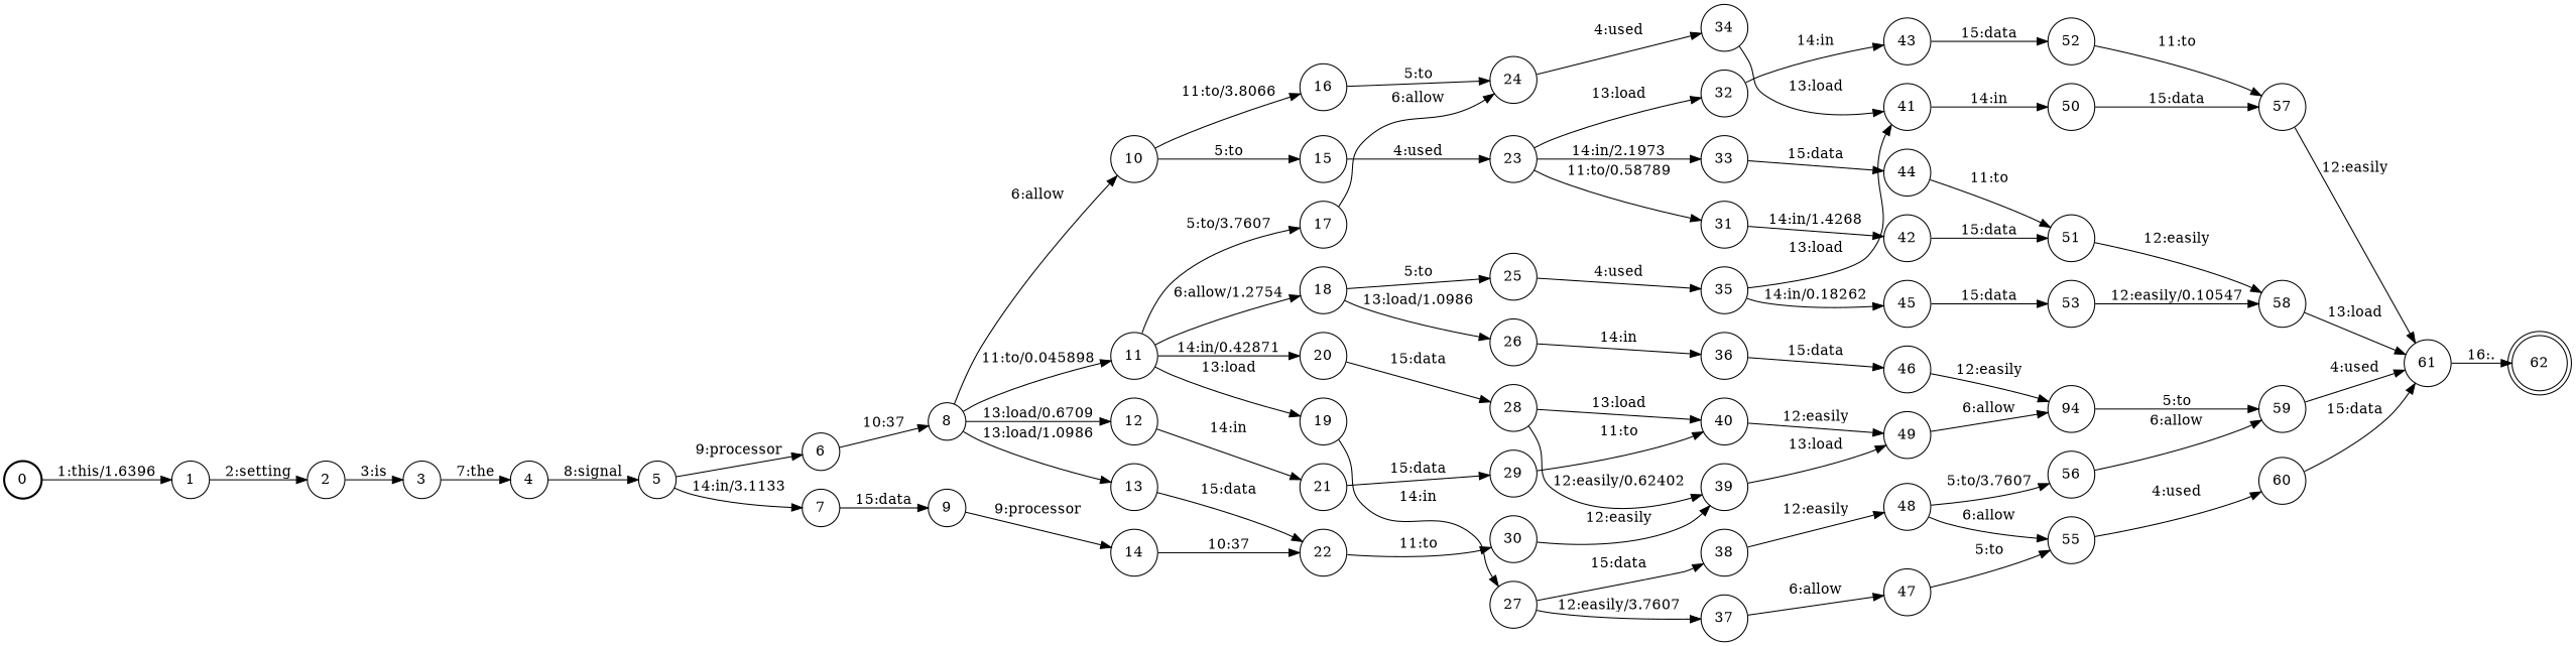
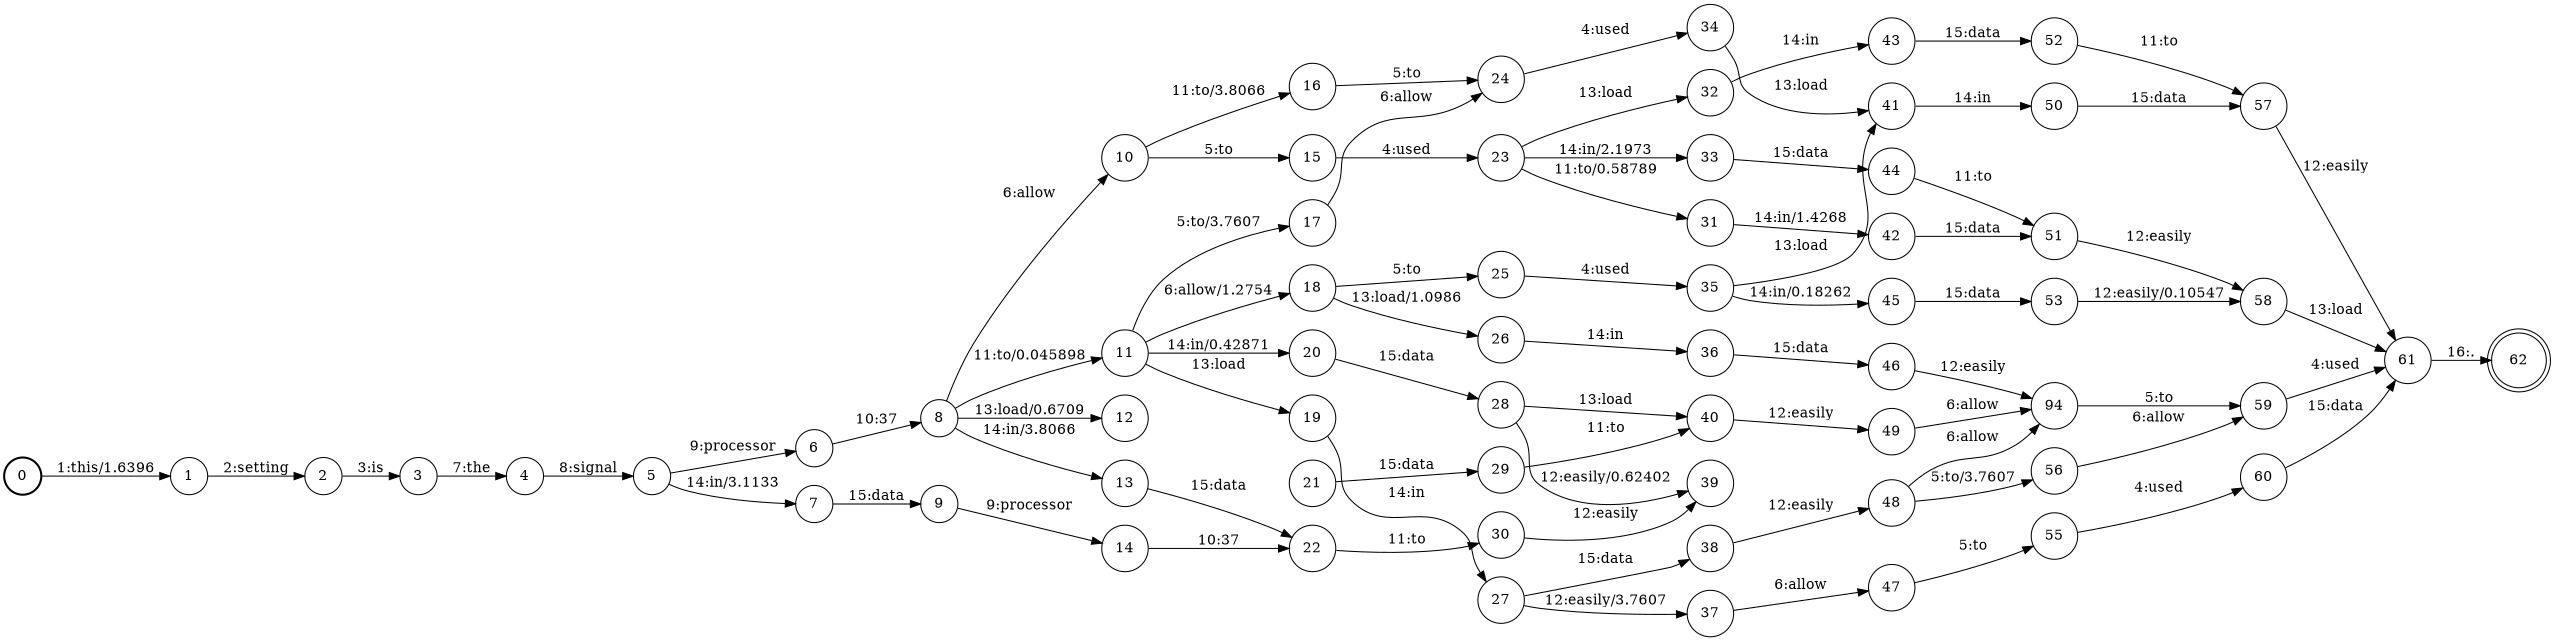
  digraph {
    nodesep=0.25
    rankdir=LR
    ranksep=0.4
    node [fontsize=14 shape=circle style=solid]
    edge [fontsize=14]
    n1 [label=0 style=bold]
    n2 [label=1]
    n3 [label=2]
    n4 [label=3]
    n5 [label=4]
    n6 [label=5]
    n7 [label=6]
    n8 [label=7]
    n9 [label=8]
    n10 [label=9]
    n11 [label=10]
    n12 [label=11]
    n13 [label=12]
    n14 [label=13]
    n15 [label=14]
    n16 [label=15]
    n17 [label=16]
    n18 [label=18]
    n19 [label=17]
    n20 [label=19]
    n21 [label=20]
    n22 [label=21]
    n23 [label=22]
    n24 [label=23]
    n25 [label=24]
    n26 [label=25]
    n27 [label=26]
    n28 [label=27]
    n29 [label=28]
    n30 [label=29]
    n31 [label=30]
    n32 [label=31]
    n33 [label=32]
    n34 [label=33]
    n35 [label=34]
    n36 [label=35]
    n37 [label=36]
    n38 [label=37]
    n39 [label=38]
    n40 [label=39]
    n41 [label=40]
    n42 [label=42]
    n43 [label=43]
    n44 [label=44]
    n45 [label=41]
    n46 [label=45]
    n47 [label=46]
    n48 [label=47]
    n49 [label=48]
    n50 [label=49]
    n51 [label=50]
    n52 [label=51]
    n53 [label=52]
    n54 [label=53]
    n55 [label=94]
    n56 [label=55]
    n57 [label=56]
    n58 [label=57]
    n59 [label=58]
    n60 [label=59]
    n61 [label=60]
    n62 [label=61]
    n63 [label=62 shape=doublecircle]
    n1 -> n2 [label="1:this/1.6396"]
    n2 -> n3 [label="2:setting"]
    n3 -> n4 [label="3:is"]
    n4 -> n5 [label="7:the"]
    n5 -> n6 [label="8:signal"]
    n6 -> n7 [label="9:processor"]
    n6 -> n8 [label="14:in/3.1133"]
    n7 -> n9 [label="10:37"]
    n8 -> n10 [label="15:data"]
    n9 -> n11 [label="6:allow"]
    n9 -> n12 [label="11:to/0.045898"]
    n9 -> n13 [label="13:load/0.6709"]
-   n9 -> n14 [label="13:load/1.0986"]
+   n9 -> n14 [label="14:in/3.8066"]
    n10 -> n15 [label="9:processor"]
    n11 -> n16 [label="5:to"]
    n11 -> n17 [label="11:to/3.8066"]
    n12 -> n18 [label="6:allow/1.2754"]
    n12 -> n19 [label="5:to/3.7607"]
    n12 -> n20 [label="13:load"]
    n12 -> n21 [label="14:in/0.42871"]
-   n13 -> n22 [label="14:in"]
    n14 -> n23 [label="15:data"]
    n15 -> n23 [label="10:37"]
    n16 -> n24 [label="4:used"]
    n17 -> n25 [label="5:to"]
    n18 -> n26 [label="5:to"]
    n18 -> n27 [label="13:load/1.0986"]
    n19 -> n25 [label="6:allow"]
    n20 -> n28 [label="14:in"]
    n21 -> n29 [label="15:data"]
    n22 -> n30 [label="15:data"]
    n23 -> n31 [label="11:to"]
    n24 -> n32 [label="11:to/0.58789"]
    n24 -> n33 [label="13:load"]
    n24 -> n34 [label="14:in/2.1973"]
    n25 -> n35 [label="4:used"]
    n26 -> n36 [label="4:used"]
    n27 -> n37 [label="14:in"]
    n28 -> n38 [label="12:easily/3.7607"]
    n28 -> n39 [label="15:data"]
    n29 -> n40 [label="12:easily/0.62402"]
    n29 -> n41 [label="13:load"]
    n30 -> n41 [label="11:to"]
    n31 -> n40 [label="12:easily"]
    n32 -> n42 [label="14:in/1.4268"]
    n33 -> n43 [label="14:in"]
    n34 -> n44 [label="15:data"]
    n35 -> n45 [label="13:load"]
    n36 -> n45 [label="13:load"]
    n36 -> n46 [label="14:in/0.18262"]
    n37 -> n47 [label="15:data"]
    n38 -> n48 [label="6:allow"]
    n39 -> n49 [label="12:easily"]
-   n40 -> n50 [label="13:load"]
    n41 -> n50 [label="12:easily"]
    n42 -> n52 [label="15:data"]
    n43 -> n53 [label="15:data"]
    n44 -> n52 [label="11:to"]
    n45 -> n51 [label="14:in"]
    n46 -> n54 [label="15:data"]
    n47 -> n55 [label="12:easily"]
    n48 -> n56 [label="5:to"]
-   n49 -> n56 [label="6:allow"]
+   n49 -> n55 [label="6:allow"]
    n49 -> n57 [label="5:to/3.7607"]
    n50 -> n55 [label="6:allow"]
    n51 -> n58 [label="15:data"]
    n52 -> n59 [label="12:easily"]
    n53 -> n58 [label="11:to"]
    n54 -> n59 [label="12:easily/0.10547"]
    n55 -> n60 [label="5:to"]
    n56 -> n61 [label="4:used"]
    n57 -> n60 [label="6:allow"]
    n58 -> n62 [label="12:easily"]
    n59 -> n62 [label="13:load"]
    n60 -> n62 [label="4:used"]
    n61 -> n62 [label="15:data"]
    n62 -> n63 [label="16:."]
  }
